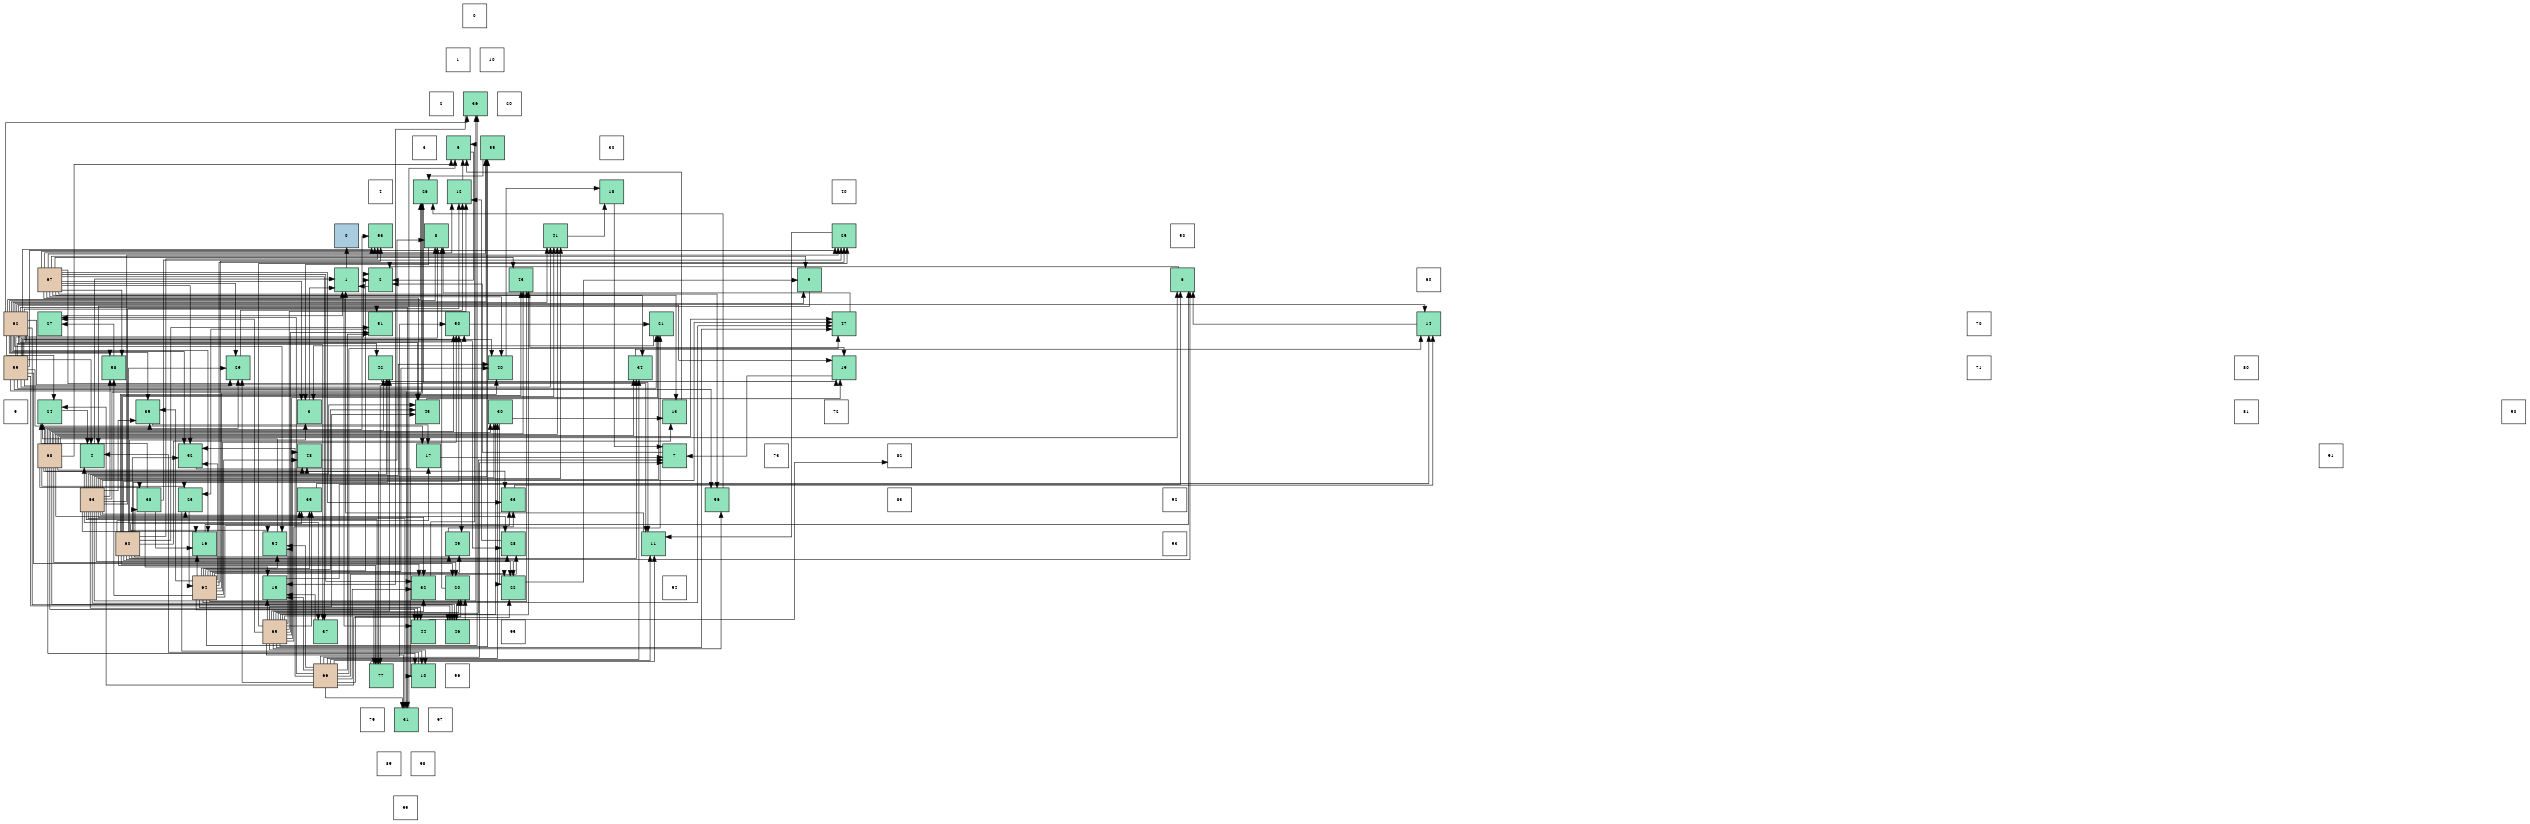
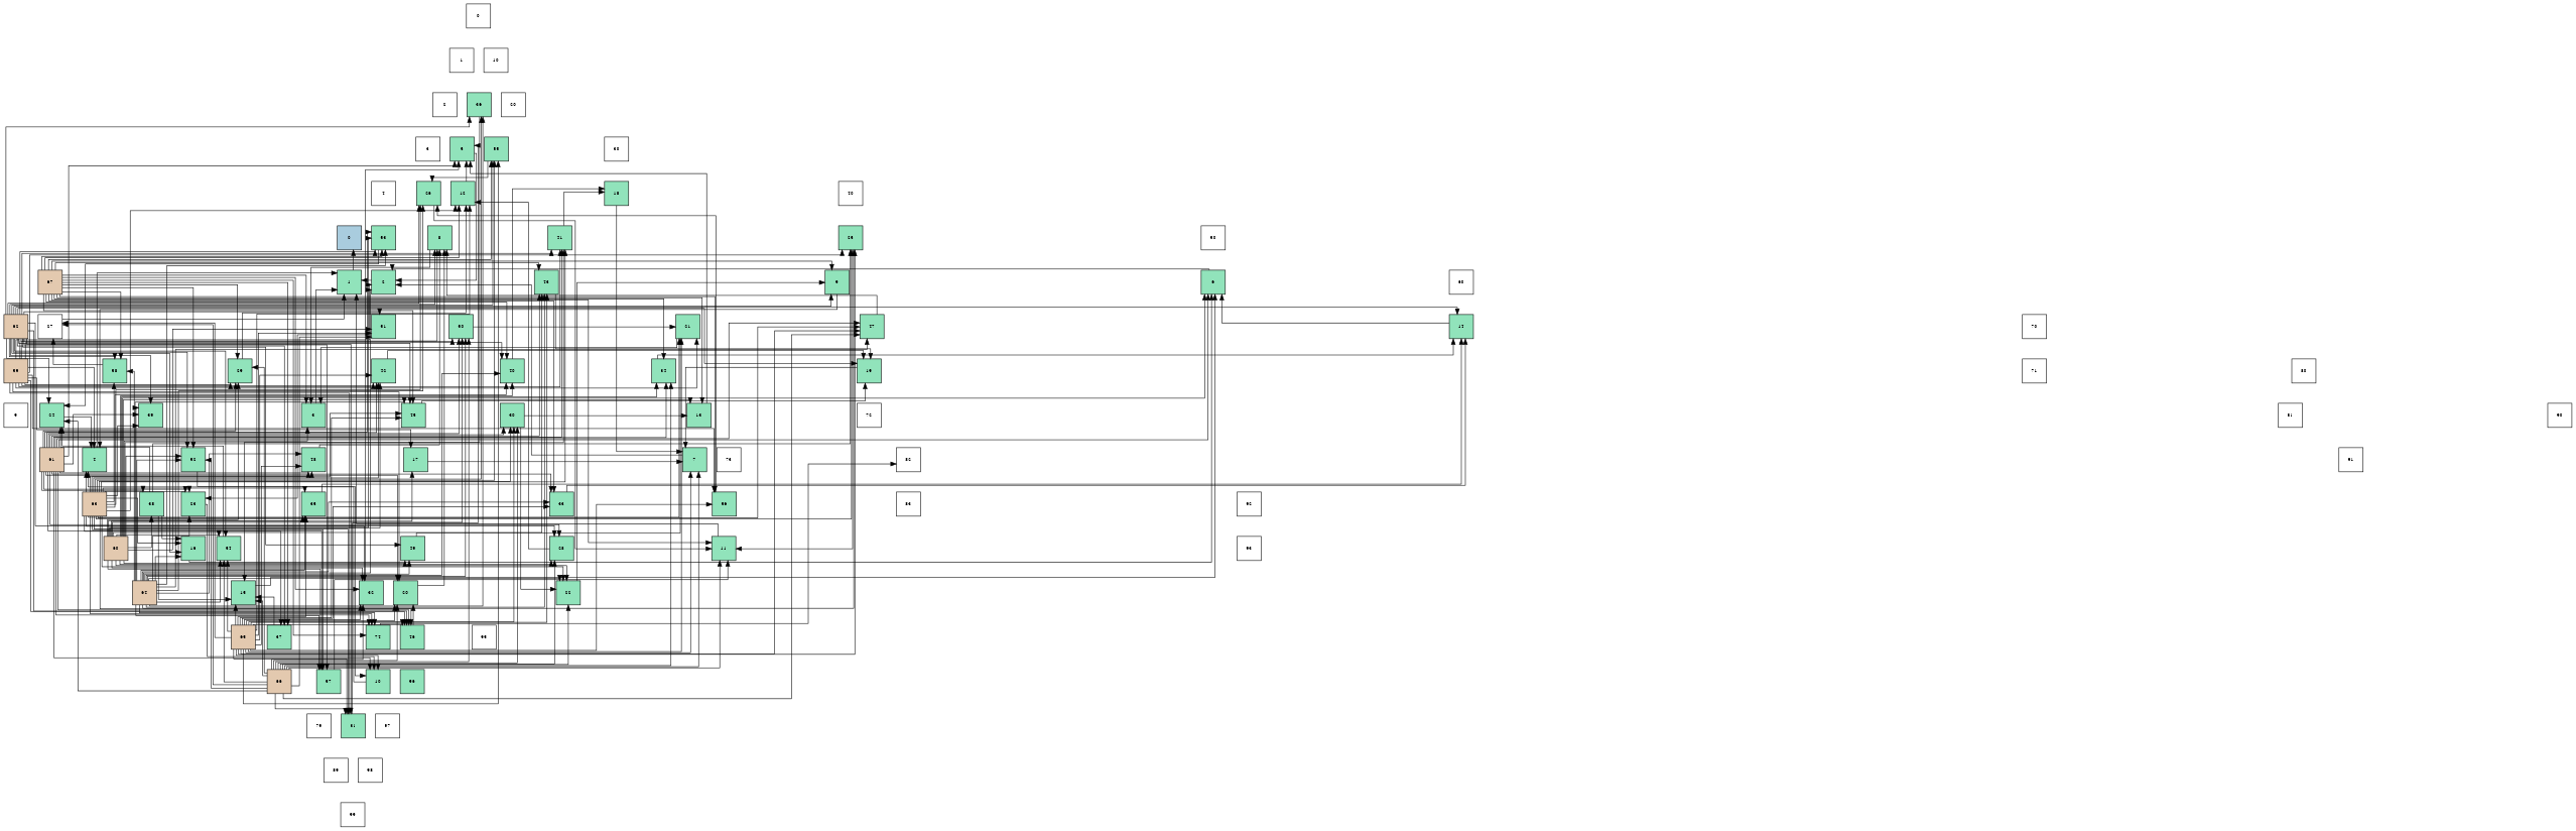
  digraph {
    rank=same
    rankdir=TB
    splines=ortho
    node [fillcolor="#91e3bb" fixedsize=true fontsize=8 shape=square style=filled]
    edge [constraint=false style=vis]
    n1 [fillcolor="#ffffff" label=0 width=0.6]
    n2 [fillcolor="#ffffff" label=1 width=0.6]
    n3 [fillcolor="#ffffff" label=10 width=0.6]
    n4 [fillcolor="#ffffff" label=2 width=0.6]
    n5 [label=36 width=0.6]
    n6 [fillcolor="#ffffff" label=20 width=0.6]
    n7 [fillcolor="#ffffff" label=3 width=0.6]
    n8 [label=5 width=0.6]
    n9 [label=55 width=0.6]
    n10 [label=15 width=0.6]
    n11 [fillcolor="#ffffff" label=4 width=0.6]
    n12 [label=26 width=0.6]
    n13 [label=12 width=0.6]
    n14 [label=2 width=0.6]
    n15 [fillcolor="#a9ccde" label=0 width=0.6]
    n16 [label=53 width=0.6]
    n17 [label=11 width=0.6]
    n18 [label=8 width=0.6]
    n19 [fillcolor="#e3c9af" label=67 width=0.6]
    n20 [label=1 width=0.6]
    n21 [label=24 width=0.6]
    n22 [fillcolor="#e3c9af" label=62 width=0.6]
-   n23 [label=27 width=0.6]
+   n23 [fillcolor="#ffffff" label=27 width=0.6]
    n24 [label=58 width=0.6]
    n25 [label=29 width=0.6]
    n26 [label=43 width=0.6]
    n27 [label=3 width=0.6]
    n28 [label=52 width=0.6]
    n29 [label=9 width=0.6]
    n30 [label=40 width=0.6]
    n31 [label=45 width=0.6]
    n32 [label=34 width=0.6]
    n33 [label=13 width=0.6]
    n34 [label=33 width=0.6]
    n35 [label=32 width=0.6]
    n36 [label=37 width=0.6]
    n37 [label=56 width=0.6]
-   n38 [label=44 width=0.6]
+   n38 [label=74 width=0.6]
    n39 [label=51 width=0.6]
    n40 [fillcolor="#e3c9af" label=59 width=0.6]
    n41 [label=39 width=0.6]
    n42 [label=41 width=0.6]
    n43 [label=16 width=0.6]
    n44 [label=54 width=0.6]
    n45 [label=14 width=0.6]
    n46 [label=19 width=0.6]
    n47 [label=49 width=0.6]
    n48 [label=28 width=0.6]
-   n49 [label=77 width=0.6]
+   n49 [label=57 width=0.6]
    n50 [label=46 width=0.6]
    n51 [label=31 width=0.6]
    n52 [label=18 width=0.6]
    n53 [label=50 width=0.6]
    n54 [label=21 width=0.6]
    n55 [label=48 width=0.6]
    n56 [label=38 width=0.6]
    n57 [label=23 width=0.6]
    n58 [label=10 width=0.6]
    n59 [label=4 width=0.6]
    n60 [label=47 width=0.6]
    n61 [label=30 width=0.6]
    n62 [label=17 width=0.6]
    n63 [label=7 width=0.6]
    n64 [fillcolor="#ffffff" label=73 width=0.6]
    n65 [fillcolor="#e3c9af" label=66 width=0.6]
    n66 [fillcolor="#ffffff" label=82 width=0.6]
    n67 [label=22 width=0.6]
-   n68 [fillcolor="#ffffff" label=94 width=0.6]
    n69 [fillcolor="#ffffff" label=9 width=0.6]
    n70 [label=42 width=0.6]
    n71 [label=25 width=0.6]
    n72 [label=20 width=0.6]
-   n73 [fillcolor="#e3c9af" label=68 width=0.6]
+   n73 [fillcolor="#e3c9af" label=61 width=0.6]
    n74 [label=6 width=0.6]
    n75 [fillcolor="#e3c9af" label=64 width=0.6]
    n76 [fillcolor="#ffffff" label=71 width=0.6]
    n77 [fillcolor="#ffffff" label=72 width=0.6]
    n78 [fillcolor="#ffffff" label=79 width=0.6]
-   n79 [fillcolor="#ffffff" label=96 width=0.6]
+   n79 [label=96 width=0.6]
    n80 [fillcolor="#ffffff" label=89 width=0.6]
    n81 [fillcolor="#ffffff" label=98 width=0.6]
    n82 [fillcolor="#e3c9af" label=63 width=0.6]
    n83 [label=35 width=0.6]
    n84 [fillcolor="#ffffff" label=30 width=0.6]
    n85 [fillcolor="#e3c9af" label=65 width=0.6]
    n86 [fillcolor="#e3c9af" label=60 width=0.6]
    n87 [fillcolor="#ffffff" label=97 width=0.6]
    n88 [fillcolor="#ffffff" label=40 width=0.6]
    n89 [fillcolor="#ffffff" label=95 width=0.6]
    n90 [fillcolor="#ffffff" label=50 width=0.6]
    n91 [fillcolor="#ffffff" label=60 width=0.6]
    n92 [fillcolor="#ffffff" label=70 width=0.6]
    n93 [fillcolor="#ffffff" label=80 width=0.6]
    n94 [fillcolor="#ffffff" label=81 width=0.6]
    n95 [fillcolor="#ffffff" label=83 width=0.6]
    n96 [fillcolor="#ffffff" label=90 width=0.6]
    n97 [fillcolor="#ffffff" label=91 width=0.6]
    n98 [fillcolor="#ffffff" label=92 width=0.6]
    n99 [fillcolor="#ffffff" label=93 width=0.6]
    n100 [fillcolor="#ffffff" label=99 width=0.6]
    n1 -> n2 [constraint=true style=invis]
    n1 -> n3 [constraint=true style=invis]
    n2 -> n4 [constraint=true style=invis]
    n2 -> n5 [constraint=true style=invis]
    n3 -> n5 [constraint=true style=invis]
    n3 -> n6 [constraint=true style=invis]
    n4 -> n7 [constraint=true style=invis]
    n4 -> n8 [constraint=true style=invis]
    n5 -> n8 [constraint=true style=invis]
    n5 -> n9 [constraint=true style=invis]
    n5 -> n10
    n6 -> n9 [constraint=true style=invis]
    n6 -> n84 [constraint=true style=invis]
    n7 -> n11 [constraint=true style=invis]
    n7 -> n12 [constraint=true style=invis]
    n8 -> n12 [constraint=true style=invis]
    n8 -> n13 [constraint=true style=invis]
    n8 -> n14
    n9 -> n12
    n9 -> n13 [constraint=true style=invis]
    n9 -> n52 [constraint=true style=invis]
    n10 -> n36 [constraint=true style=invis]
    n10 -> n74
    n10 -> n85 [constraint=true style=invis]
    n11 -> n15 [constraint=true style=invis]
    n11 -> n16 [constraint=true style=invis]
    n12 -> n16 [constraint=true style=invis]
    n12 -> n17
    n12 -> n18 [constraint=true style=invis]
    n13 -> n8
    n13 -> n18 [constraint=true style=invis]
    n13 -> n42 [constraint=true style=invis]
    n14 -> n20
    n14 -> n39 [constraint=true style=invis]
    n14 -> n53 [constraint=true style=invis]
    n15 -> n19 [constraint=true style=invis]
    n15 -> n20 [constraint=true style=invis]
    n16 -> n14 [constraint=true style=invis]
    n16 -> n20 [constraint=true style=invis]
+   n16 -> n21
    n17 -> n20
    n17 -> n67 [constraint=true style=invis]
-   n17 -> n68 [constraint=true style=invis]
    n18 -> n14 [constraint=true style=invis]
    n18 -> n26 [constraint=true style=invis]
    n18 -> n27
    n19 -> n9
    n19 -> n13
    n19 -> n16
    n19 -> n17
    n19 -> n22 [constraint=true style=invis]
    n19 -> n23 [constraint=true style=invis]
    n19 -> n24
    n19 -> n25
    n19 -> n26
    n19 -> n27
    n19 -> n28
    n19 -> n29
    n19 -> n30
    n19 -> n31
    n19 -> n32
    n19 -> n33
    n19 -> n34
    n19 -> n35
    n19 -> n36
    n19 -> n37
    n19 -> n38
    n20 -> n15
    n20 -> n23 [constraint=true style=invis]
    n20 -> n39 [constraint=true style=invis]
    n21 -> n59
    n21 -> n59 [constraint=true style=invis]
    n21 -> n73 [constraint=true style=invis]
    n22 -> n5
    n22 -> n9
    n22 -> n12
    n22 -> n16
    n22 -> n18
    n22 -> n21
    n22 -> n24
    n22 -> n24 [constraint=true style=invis]
    n22 -> n28
    n22 -> n29
    n22 -> n31
    n22 -> n36
    n22 -> n39
    n22 -> n40 [constraint=true style=invis]
    n22 -> n41
    n22 -> n42
    n22 -> n43
    n22 -> n44
    n22 -> n45
    n22 -> n46
    n22 -> n47
    n22 -> n48
    n22 -> n49
    n22 -> n50
    n22 -> n51
    n23 -> n20
    n23 -> n24 [constraint=true style=invis]
    n23 -> n25 [constraint=true style=invis]
    n24 -> n21 [constraint=true style=invis]
    n24 -> n23
    n24 -> n41 [constraint=true style=invis]
    n25 -> n13
    n25 -> n27 [constraint=true style=invis]
    n25 -> n41 [constraint=true style=invis]
    n26 -> n46
    n26 -> n53 [constraint=true style=invis]
    n26 -> n54 [constraint=true style=invis]
    n27 -> n20
    n27 -> n28 [constraint=true style=invis]
    n27 -> n55 [constraint=true style=invis]
    n28 -> n56 [constraint=true style=invis]
    n28 -> n57 [constraint=true style=invis]
    n28 -> n58
    n29 -> n54 [constraint=true style=invis]
    n29 -> n59
    n29 -> n60 [constraint=true style=invis]
    n30 -> n31 [constraint=true style=invis]
    n30 -> n52
    n30 -> n61 [constraint=true style=invis]
    n31 -> n46
    n31 -> n55 [constraint=true style=invis]
    n31 -> n62 [constraint=true style=invis]
    n32 -> n33 [constraint=true style=invis]
    n32 -> n45
    n32 -> n61 [constraint=true style=invis]
    n33 -> n8
    n33 -> n63 [constraint=true style=invis]
    n33 -> n64 [constraint=true style=invis]
    n34 -> n45
    n34 -> n47 [constraint=true style=invis]
    n34 -> n48 [constraint=true style=invis]
    n35 -> n8
    n35 -> n36 [constraint=true style=invis]
    n35 -> n38 [constraint=true style=invis]
    n36 -> n10
    n36 -> n49 [constraint=true style=invis]
    n36 -> n65 [constraint=true style=invis]
    n37 -> n12
    n37 -> n17 [constraint=true style=invis]
    n37 -> n48 [constraint=true style=invis]
    n38 -> n49 [constraint=true style=invis]
    n38 -> n58 [constraint=true style=invis]
    n38 -> n66
    n39 -> n25 [constraint=true style=invis]
    n39 -> n57
    n39 -> n70 [constraint=true style=invis]
    n40 -> n14
    n40 -> n18
    n40 -> n21 [constraint=true style=invis]
    n40 -> n25
    n40 -> n30
    n40 -> n37
    n40 -> n42
    n40 -> n50
    n40 -> n51
    n40 -> n53
    n40 -> n54
    n40 -> n59
    n40 -> n62
    n40 -> n69 [constraint=true style=invis]
    n40 -> n70
    n40 -> n71
    n40 -> n72
    n41 -> n28 [constraint=true style=invis]
    n41 -> n59 [constraint=true style=invis]
-   n41 -> n62
    n42 -> n26 [constraint=true style=invis]
    n42 -> n29 [constraint=true style=invis]
    n42 -> n52
    n43 -> n10 [constraint=true style=invis]
    n43 -> n74
    n43 -> n75 [constraint=true style=invis]
    n44 -> n10 [constraint=true style=invis]
    n44 -> n21
    n44 -> n35 [constraint=true style=invis]
    n45 -> n46 [constraint=true style=invis]
    n45 -> n74
    n45 -> n76 [constraint=true style=invis]
    n46 -> n33 [constraint=true style=invis]
    n46 -> n63
    n46 -> n77 [constraint=true style=invis]
    n47 -> n35 [constraint=true style=invis]
    n47 -> n54
    n47 -> n72 [constraint=true style=invis]
    n48 -> n13
    n48 -> n67 [constraint=true style=invis]
    n48 -> n72 [constraint=true style=invis]
    n49 -> n17
    n49 -> n51 [constraint=true style=invis]
    n49 -> n78 [constraint=true style=invis]
    n50 -> n58 [constraint=true style=invis]
    n50 -> n72
    n50 -> n79 [constraint=true style=invis]
    n51 -> n8
    n51 -> n80 [constraint=true style=invis]
    n51 -> n81 [constraint=true style=invis]
    n52 -> n42 [constraint=true style=invis]
    n52 -> n63
    n52 -> n71 [constraint=true style=invis]
    n53 -> n30 [constraint=true style=invis]
    n53 -> n54
    n53 -> n70 [constraint=true style=invis]
    n54 -> n27
    n54 -> n30 [constraint=true style=invis]
    n54 -> n32 [constraint=true style=invis]
    n55 -> n18
    n55 -> n57 [constraint=true style=invis]
    n55 -> n83 [constraint=true style=invis]
    n56 -> n10
    n56 -> n21
    n56 -> n43
    n56 -> n43 [constraint=true style=invis]
    n56 -> n71
    n56 -> n86 [constraint=true style=invis]
    n57 -> n43 [constraint=true style=invis]
    n57 -> n44 [constraint=true style=invis]
    n57 -> n58
    n58 -> n51 [constraint=true style=invis]
    n58 -> n59
    n58 -> n87 [constraint=true style=invis]
    n59 -> n20
    n59 -> n56 [constraint=true style=invis]
    n59 -> n82 [constraint=true style=invis]
    n60 -> n18
    n60 -> n32 [constraint=true style=invis]
    n60 -> n46 [constraint=true style=invis]
    n61 -> n33
    n61 -> n62 [constraint=true style=invis]
    n61 -> n63 [constraint=true style=invis]
    n61 -> n67
    n62 -> n34 [constraint=true style=invis]
    n62 -> n63
    n62 -> n83 [constraint=true style=invis]
    n63 -> n14
    n63 -> n34 [constraint=true style=invis]
    n63 -> n37 [constraint=true style=invis]
    n64 -> n37 [constraint=true style=invis]
    n64 -> n95 [constraint=true style=invis]
    n65 -> n10
    n65 -> n17
    n65 -> n21
    n65 -> n23
    n65 -> n25
    n65 -> n28
    n65 -> n32
    n65 -> n35
    n65 -> n39
    n65 -> n44
    n65 -> n48
    n65 -> n51
    n65 -> n53
    n65 -> n60
    n65 -> n61
    n65 -> n63
    n65 -> n67
    n65 -> n72
    n65 -> n78 [constraint=true style=invis]
    n66 -> n95 [constraint=true style=invis]
    n66 -> n98 [constraint=true style=invis]
    n67 -> n29
    n67 -> n50 [constraint=true style=invis]
    n67 -> n89 [constraint=true style=invis]
-   n68 -> n89 [constraint=true style=invis]
    n69 -> n73 [constraint=true style=invis]
    n70 -> n27 [constraint=true style=invis]
    n70 -> n31 [constraint=true style=invis]
    n70 -> n46
    n71 -> n17
    n71 -> n29 [constraint=true style=invis]
    n71 -> n74 [constraint=true style=invis]
    n72 -> n18
    n72 -> n38 [constraint=true style=invis]
    n72 -> n50 [constraint=true style=invis]
    n73 -> n8
    n73 -> n16
    n73 -> n25
    n73 -> n26
    n73 -> n32
    n73 -> n34
    n73 -> n38
    n73 -> n41
    n73 -> n42
    n73 -> n48
    n73 -> n49
    n73 -> n50
    n73 -> n53
    n73 -> n55
    n73 -> n56
    n73 -> n57
    n73 -> n58
    n73 -> n60
    n73 -> n61
    n73 -> n70
    n73 -> n72
    n73 -> n74
    n73 -> n82 [constraint=true style=invis]
    n74 -> n14
    n74 -> n45 [constraint=true style=invis]
    n74 -> n60 [constraint=true style=invis]
    n75 -> n5
    n75 -> n12
    n75 -> n14
    n75 -> n16
    n75 -> n24
    n75 -> n26
    n75 -> n28
    n75 -> n30
    n75 -> n31
    n75 -> n34
    n75 -> n38
    n75 -> n41
    n75 -> n43
    n75 -> n44
    n75 -> n47
    n75 -> n49
    n75 -> n53
    n75 -> n55
-   n57 -> n75
+   n75 -> n57
    n75 -> n60
    n75 -> n67
    n75 -> n71
    n75 -> n83
    n75 -> n85 [constraint=true style=invis]
    n76 -> n77 [constraint=true style=invis]
    n76 -> n94 [constraint=true style=invis]
    n77 -> n64 [constraint=true style=invis]
    n77 -> n66 [constraint=true style=invis]
    n78 -> n80 [constraint=true style=invis]
    n79 -> n87 [constraint=true style=invis]
    n80 -> n100 [constraint=true style=invis]
    n81 -> n100 [constraint=true style=invis]
    n82 -> n5
    n82 -> n9
    n82 -> n12
    n82 -> n13
    n82 -> n24
    n82 -> n30
    n82 -> n31
    n82 -> n35
    n82 -> n36
    n82 -> n38
    n82 -> n41
    n82 -> n42
    n82 -> n43
    n82 -> n49
    n82 -> n50
    n82 -> n51
    n82 -> n54
    n82 -> n55
    n82 -> n57
    n82 -> n59
    n82 -> n60
    n82 -> n61
    n82 -> n67
    n82 -> n70
    n82 -> n71
    n82 -> n83
    n82 -> n86 [constraint=true style=invis]
    n83 -> n44 [constraint=true style=invis]
    n83 -> n45
    n83 -> n47 [constraint=true style=invis]
    n84 -> n52 [constraint=true style=invis]
    n84 -> n88 [constraint=true style=invis]
    n85 -> n9
    n85 -> n10
    n85 -> n13
    n85 -> n23
    n85 -> n26
    n85 -> n31
    n85 -> n34
    n85 -> n35
    n85 -> n37
    n85 -> n39
    n85 -> n44
    n85 -> n50
    n85 -> n51
    n85 -> n54
    n85 -> n55
    n85 -> n58
    n85 -> n60
    n85 -> n61
    n85 -> n63
    n85 -> n65 [constraint=true style=invis]
    n85 -> n70
    n85 -> n71
    n85 -> n72
    n85 -> n83
    n86 -> n16
    n86 -> n25
    n86 -> n26
    n86 -> n27
    n86 -> n28
    n86 -> n30
    n86 -> n32
    n86 -> n33
    n86 -> n35
    n86 -> n39
    n86 -> n42
    n86 -> n44
    n86 -> n47
    n86 -> n48
    n86 -> n49
    n86 -> n53
    n86 -> n56
    n86 -> n62
    n86 -> n67
    n86 -> n70
    n86 -> n74
    n86 -> n75 [constraint=true style=invis]
    n86 -> n83
    n87 -> n81 [constraint=true style=invis]
    n88 -> n71 [constraint=true style=invis]
    n88 -> n90 [constraint=true style=invis]
    n89 -> n79 [constraint=true style=invis]
    n90 -> n74 [constraint=true style=invis]
    n90 -> n91 [constraint=true style=invis]
    n91 -> n45 [constraint=true style=invis]
    n91 -> n92 [constraint=true style=invis]
    n92 -> n76 [constraint=true style=invis]
    n92 -> n93 [constraint=true style=invis]
    n93 -> n94 [constraint=true style=invis]
    n93 -> n96 [constraint=true style=invis]
    n94 -> n66 [constraint=true style=invis]
    n94 -> n97 [constraint=true style=invis]
    n95 -> n17 [constraint=true style=invis]
    n95 -> n99 [constraint=true style=invis]
    n96 -> n97 [constraint=true style=invis]
    n97 -> n98 [constraint=true style=invis]
    n98 -> n99 [constraint=true style=invis]
-   n99 -> n68 [constraint=true style=invis]
  }
